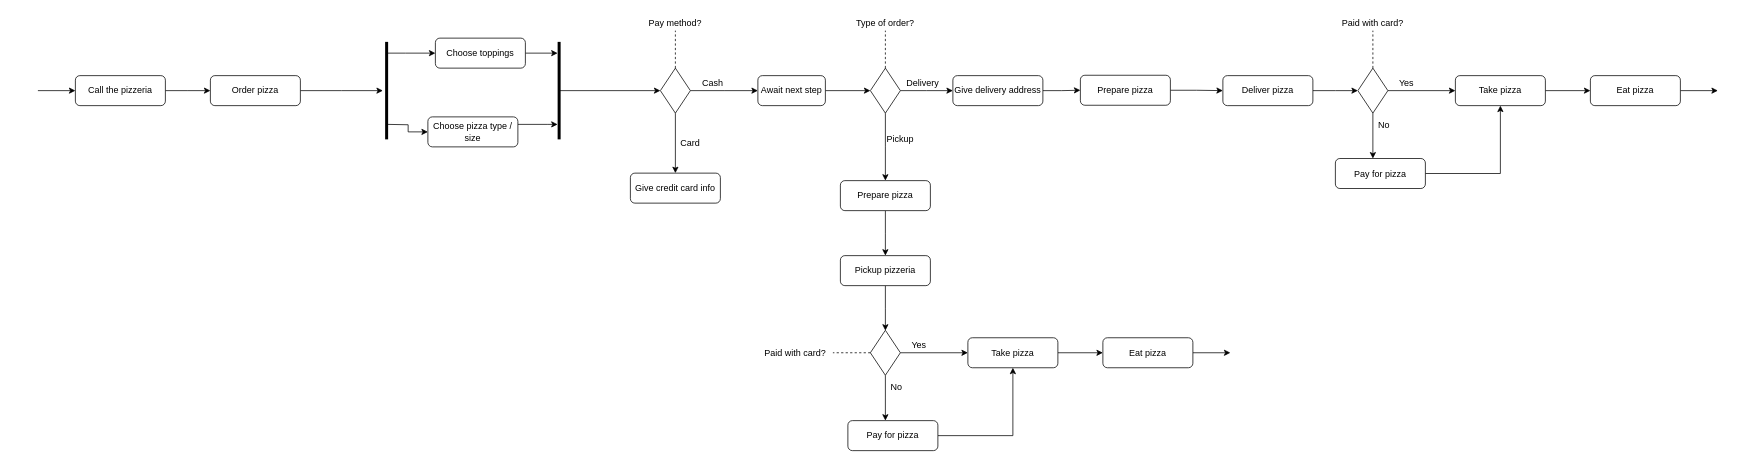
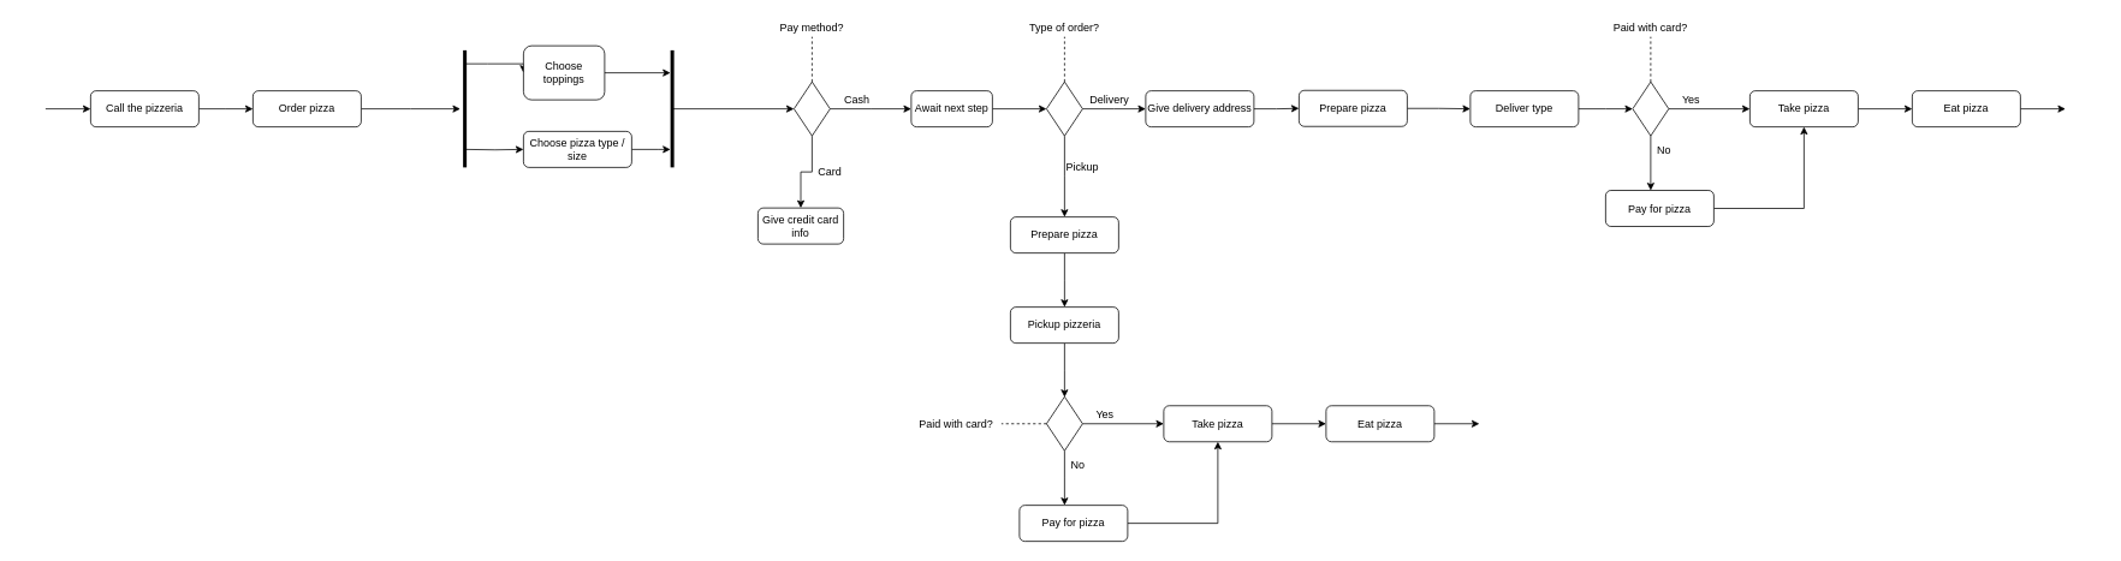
  <mxCell id="0" />
  <mxCell id="1" parent="0" />
  <mxCell id="2" style="edgeStyle=orthogonalEdgeStyle;rounded=0;orthogonalLoop=1;jettySize=auto;html=1;exitX=1;exitY=0.5;exitDx=0;exitDy=0;" parent="1" source="3" edge="1"><mxGeometry relative="1" as="geometry"><mxPoint x="280" y="120" as="targetPoint" /></mxGeometry></mxCell>
  <mxCell id="3" value="Call the pizzeria" style="rounded=1;whiteSpace=wrap;html=1;fontSize=12;glass=0;strokeWidth=1;shadow=0;" parent="1" vertex="1"><mxGeometry x="100" y="100" width="120" height="40" as="geometry" /></mxCell>
  <mxCell id="4" style="edgeStyle=orthogonalEdgeStyle;rounded=0;orthogonalLoop=1;jettySize=auto;html=1;" parent="1" source="5" edge="1"><mxGeometry relative="1" as="geometry"><mxPoint x="510" y="120" as="targetPoint" /></mxGeometry></mxCell>
  <mxCell id="5" value="Order pizza" style="rounded=1;whiteSpace=wrap;html=1;fontSize=12;glass=0;strokeWidth=1;shadow=0;" parent="1" vertex="1"><mxGeometry x="280" y="100" width="120" height="40" as="geometry" /></mxCell>
  <mxCell id="6" style="edgeStyle=orthogonalEdgeStyle;rounded=0;orthogonalLoop=1;jettySize=auto;html=1;entryX=0;entryY=0.5;entryDx=0;entryDy=0;" parent="1" source="7" target="3" edge="1"><mxGeometry relative="1" as="geometry" /></mxCell>
  <mxCell id="7" value="" style="shape=image;html=1;verticalAlign=top;verticalLabelPosition=bottom;labelBackgroundColor=#ffffff;imageAspect=0;aspect=fixed;image=https://cdn4.iconfinder.com/data/icons/geomicons/32/672342-circle-128.png" parent="1" vertex="1"><mxGeometry x="20" y="105" width="30" height="30" as="geometry" /></mxCell>
  <mxCell id="8" style="edgeStyle=orthogonalEdgeStyle;rounded=0;orthogonalLoop=1;jettySize=auto;html=1;entryX=0;entryY=0.5;entryDx=0;entryDy=0;entryPerimeter=0;" parent="1" source="10" target="12" edge="1"><mxGeometry relative="1" as="geometry"><mxPoint x="650" y="70" as="targetPoint" /><Array as="points"><mxPoint x="540" y="70" /><mxPoint x="540" y="70" /></Array></mxGeometry></mxCell>
  <mxCell id="9" value="" style="edgeStyle=orthogonalEdgeStyle;rounded=0;orthogonalLoop=1;jettySize=auto;html=1;entryX=0;entryY=0.5;entryDx=0;entryDy=0;" parent="1" target="14" edge="1"><mxGeometry relative="1" as="geometry"><mxPoint x="516.31" y="165" as="sourcePoint" /><mxPoint x="603" y="165" as="targetPoint" /></mxGeometry></mxCell>
  <mxCell id="10" value="" style="line;strokeWidth=4;direction=south;html=1;perimeter=backbonePerimeter;points=[];outlineConnect=0;" parent="1" vertex="1"><mxGeometry x="510" y="55" width="10" height="130" as="geometry" /></mxCell>
  <mxCell id="11" style="edgeStyle=orthogonalEdgeStyle;rounded=0;orthogonalLoop=1;jettySize=auto;html=1;" parent="1" source="12" target="71" edge="1"><mxGeometry relative="1" as="geometry"><Array as="points"><mxPoint x="740" y="70" /><mxPoint x="740" y="70" /></Array></mxGeometry></mxCell>
- <mxCell id="12" value="Choose toppings" style="rounded=1;whiteSpace=wrap;html=1;fontSize=12;glass=0;strokeWidth=1;shadow=0;" parent="1" vertex="1"><mxGeometry x="580" y="50" width="120" height="40" as="geometry" /></mxCell>
+ <mxCell id="12" value="Choose toppings" style="rounded=1;whiteSpace=wrap;html=1;fontSize=12;glass=0;strokeWidth=1;shadow=0;" parent="1" vertex="1"><mxGeometry x="580" y="50" width="90" height="60" as="geometry" /></mxCell>
  <mxCell id="13" style="edgeStyle=orthogonalEdgeStyle;rounded=0;orthogonalLoop=1;jettySize=auto;html=1;" parent="1" source="14" target="71" edge="1"><mxGeometry relative="1" as="geometry"><Array as="points"><mxPoint x="730" y="165" /><mxPoint x="730" y="165" /></Array></mxGeometry></mxCell>
- <mxCell id="14" value="Choose pizza type / size" style="rounded=1;whiteSpace=wrap;html=1;fontSize=12;glass=0;strokeWidth=1;shadow=0;" parent="1" vertex="1"><mxGeometry x="570" y="155" width="120" height="40" as="geometry" /></mxCell>
+ <mxCell id="14" value="Choose pizza type / size" style="rounded=1;whiteSpace=wrap;html=1;fontSize=12;glass=0;strokeWidth=1;shadow=0;" parent="1" vertex="1"><mxGeometry x="580" y="145" width="120" height="40" as="geometry" /></mxCell>
  <mxCell id="15" style="edgeStyle=orthogonalEdgeStyle;rounded=0;orthogonalLoop=1;jettySize=auto;html=1;" parent="1" source="17" edge="1"><mxGeometry relative="1" as="geometry"><mxPoint x="1010" y="120" as="targetPoint" /></mxGeometry></mxCell>
  <mxCell id="16" style="edgeStyle=orthogonalEdgeStyle;rounded=0;orthogonalLoop=1;jettySize=auto;html=1;" parent="1" source="17" target="21" edge="1"><mxGeometry relative="1" as="geometry" /></mxCell>
  <mxCell id="17" value="" style="rhombus;whiteSpace=wrap;html=1;" parent="1" vertex="1"><mxGeometry x="880" y="90" width="40" height="60" as="geometry" /></mxCell>
  <mxCell id="18" value="" style="endArrow=none;dashed=1;html=1;" parent="1" edge="1"><mxGeometry width="50" height="50" relative="1" as="geometry"><mxPoint x="900" y="90" as="sourcePoint" /><mxPoint x="900" y="40" as="targetPoint" /></mxGeometry></mxCell>
  <mxCell id="19" value="Pay method?" style="text;html=1;strokeColor=none;fillColor=none;align=center;verticalAlign=middle;whiteSpace=wrap;rounded=0;" parent="1" vertex="1"><mxGeometry x="850" y="20" width="100" height="20" as="geometry" /></mxCell>
  <mxCell id="20" value="Cash" style="text;html=1;strokeColor=none;fillColor=none;align=center;verticalAlign=middle;whiteSpace=wrap;rounded=0;" parent="1" vertex="1"><mxGeometry x="930" y="100" width="40" height="20" as="geometry" /></mxCell>
- <mxCell id="21" value="Give credit card info" style="rounded=1;whiteSpace=wrap;html=1;fontSize=12;glass=0;strokeWidth=1;shadow=0;" parent="1" vertex="1"><mxGeometry x="840" y="230" width="120" height="40" as="geometry" /></mxCell>
+ <mxCell id="21" value="Give credit card info" style="rounded=1;whiteSpace=wrap;html=1;fontSize=12;glass=0;strokeWidth=1;shadow=0;" parent="1" vertex="1"><mxGeometry x="840" y="230" width="95" height="40" as="geometry" /></mxCell>
  <mxCell id="22" value="Card" style="text;html=1;strokeColor=none;fillColor=none;align=center;verticalAlign=middle;whiteSpace=wrap;rounded=0;" parent="1" vertex="1"><mxGeometry x="900" y="180" width="40" height="20" as="geometry" /></mxCell>
  <mxCell id="23" style="edgeStyle=orthogonalEdgeStyle;rounded=0;orthogonalLoop=1;jettySize=auto;html=1;entryX=0;entryY=0.5;entryDx=0;entryDy=0;" parent="1" source="24" target="27" edge="1"><mxGeometry relative="1" as="geometry"><mxPoint x="1140" y="120" as="targetPoint" /></mxGeometry></mxCell>
  <mxCell id="24" value="Await next step" style="rounded=1;whiteSpace=wrap;html=1;fontSize=12;glass=0;strokeWidth=1;shadow=0;" parent="1" vertex="1"><mxGeometry x="1010" y="100" width="90" height="40" as="geometry" /></mxCell>
  <mxCell id="25" style="edgeStyle=orthogonalEdgeStyle;rounded=0;orthogonalLoop=1;jettySize=auto;html=1;" parent="1" source="27" edge="1"><mxGeometry relative="1" as="geometry"><mxPoint x="1270" y="120" as="targetPoint" /></mxGeometry></mxCell>
  <mxCell id="26" style="edgeStyle=orthogonalEdgeStyle;rounded=0;orthogonalLoop=1;jettySize=auto;html=1;" parent="1" source="27" edge="1"><mxGeometry relative="1" as="geometry"><mxPoint x="1180" y="240" as="targetPoint" /></mxGeometry></mxCell>
  <mxCell id="27" value="" style="rhombus;whiteSpace=wrap;html=1;" parent="1" vertex="1"><mxGeometry x="1160" y="90" width="40" height="60" as="geometry" /></mxCell>
  <mxCell id="28" value="" style="endArrow=none;dashed=1;html=1;" parent="1" edge="1"><mxGeometry width="50" height="50" relative="1" as="geometry"><mxPoint x="1180" y="90" as="sourcePoint" /><mxPoint x="1180" y="40" as="targetPoint" /></mxGeometry></mxCell>
  <mxCell id="29" value="Type of order?" style="text;html=1;strokeColor=none;fillColor=none;align=center;verticalAlign=middle;whiteSpace=wrap;rounded=0;" parent="1" vertex="1"><mxGeometry x="1130" y="20" width="100" height="20" as="geometry" /></mxCell>
  <mxCell id="30" value="Delivery" style="text;html=1;strokeColor=none;fillColor=none;align=center;verticalAlign=middle;whiteSpace=wrap;rounded=0;" parent="1" vertex="1"><mxGeometry x="1210" y="100" width="40" height="20" as="geometry" /></mxCell>
  <mxCell id="31" value="Pickup" style="text;html=1;strokeColor=none;fillColor=none;align=center;verticalAlign=middle;whiteSpace=wrap;rounded=0;" parent="1" vertex="1"><mxGeometry x="1180" y="175" width="40" height="20" as="geometry" /></mxCell>
  <mxCell id="32" style="edgeStyle=orthogonalEdgeStyle;rounded=0;orthogonalLoop=1;jettySize=auto;html=1;" parent="1" source="33" edge="1"><mxGeometry relative="1" as="geometry"><mxPoint x="1180" y="340" as="targetPoint" /></mxGeometry></mxCell>
  <mxCell id="33" value="Prepare pizza" style="rounded=1;whiteSpace=wrap;html=1;fontSize=12;glass=0;strokeWidth=1;shadow=0;" parent="1" vertex="1"><mxGeometry x="1120" y="240" width="120" height="40" as="geometry" /></mxCell>
  <mxCell id="34" style="edgeStyle=orthogonalEdgeStyle;rounded=0;orthogonalLoop=1;jettySize=auto;html=1;" parent="1" source="35" edge="1"><mxGeometry relative="1" as="geometry"><mxPoint x="1180" y="440" as="targetPoint" /></mxGeometry></mxCell>
  <mxCell id="35" value="Pickup pizzeria" style="rounded=1;whiteSpace=wrap;html=1;fontSize=12;glass=0;strokeWidth=1;shadow=0;" parent="1" vertex="1"><mxGeometry x="1120" y="340" width="120" height="40" as="geometry" /></mxCell>
  <mxCell id="36" style="edgeStyle=orthogonalEdgeStyle;rounded=0;orthogonalLoop=1;jettySize=auto;html=1;" parent="1" source="38" edge="1"><mxGeometry relative="1" as="geometry"><mxPoint x="1180" y="560" as="targetPoint" /></mxGeometry></mxCell>
  <mxCell id="37" style="edgeStyle=orthogonalEdgeStyle;rounded=0;orthogonalLoop=1;jettySize=auto;html=1;entryX=0;entryY=0.5;entryDx=0;entryDy=0;" parent="1" source="38" target="46" edge="1"><mxGeometry relative="1" as="geometry"><mxPoint x="1290" y="469.5" as="targetPoint" /></mxGeometry></mxCell>
  <mxCell id="38" value="" style="rhombus;whiteSpace=wrap;html=1;" parent="1" vertex="1"><mxGeometry x="1160" y="439.5" width="40" height="60" as="geometry" /></mxCell>
  <mxCell id="39" value="" style="endArrow=none;dashed=1;html=1;exitX=0;exitY=0.5;exitDx=0;exitDy=0;" parent="1" source="38" target="40" edge="1"><mxGeometry width="50" height="50" relative="1" as="geometry"><mxPoint x="1100" y="490" as="sourcePoint" /><mxPoint x="1090" y="470" as="targetPoint" /></mxGeometry></mxCell>
  <mxCell id="40" value="Paid with card?" style="text;html=1;strokeColor=none;fillColor=none;align=center;verticalAlign=middle;whiteSpace=wrap;rounded=0;" parent="1" vertex="1"><mxGeometry x="1010" y="459.5" width="100" height="20" as="geometry" /></mxCell>
  <mxCell id="41" value="Yes" style="text;html=1;strokeColor=none;fillColor=none;align=center;verticalAlign=middle;whiteSpace=wrap;rounded=0;" parent="1" vertex="1"><mxGeometry x="1210" y="454.5" width="30" height="10" as="geometry" /></mxCell>
  <mxCell id="42" value="No" style="text;html=1;strokeColor=none;fillColor=none;align=center;verticalAlign=middle;whiteSpace=wrap;rounded=0;" parent="1" vertex="1"><mxGeometry x="1180" y="510" width="30" height="10" as="geometry" /></mxCell>
  <mxCell id="43" style="edgeStyle=orthogonalEdgeStyle;rounded=0;orthogonalLoop=1;jettySize=auto;html=1;entryX=0.5;entryY=1;entryDx=0;entryDy=0;" parent="1" source="44" target="46" edge="1"><mxGeometry relative="1" as="geometry"><mxPoint x="1310" y="500" as="targetPoint" /></mxGeometry></mxCell>
  <mxCell id="44" value="Pay for pizza" style="rounded=1;whiteSpace=wrap;html=1;fontSize=12;glass=0;strokeWidth=1;shadow=0;" parent="1" vertex="1"><mxGeometry x="1130" y="560" width="120" height="40" as="geometry" /></mxCell>
  <mxCell id="45" style="edgeStyle=orthogonalEdgeStyle;rounded=0;orthogonalLoop=1;jettySize=auto;html=1;entryX=0;entryY=0.5;entryDx=0;entryDy=0;" parent="1" source="46" target="48" edge="1"><mxGeometry relative="1" as="geometry"><mxPoint x="1470" y="474.5" as="targetPoint" /></mxGeometry></mxCell>
  <mxCell id="46" value="Take pizza" style="rounded=1;whiteSpace=wrap;html=1;fontSize=12;glass=0;strokeWidth=1;shadow=0;" parent="1" vertex="1"><mxGeometry x="1290" y="449.5" width="120" height="40" as="geometry" /></mxCell>
  <mxCell id="47" style="edgeStyle=orthogonalEdgeStyle;rounded=0;orthogonalLoop=1;jettySize=auto;html=1;entryX=0;entryY=0.5;entryDx=0;entryDy=0;" parent="1" source="48" target="49" edge="1"><mxGeometry relative="1" as="geometry"><mxPoint x="1640" y="479.5" as="targetPoint" /></mxGeometry></mxCell>
  <mxCell id="48" value="Eat pizza" style="rounded=1;whiteSpace=wrap;html=1;fontSize=12;glass=0;strokeWidth=1;shadow=0;" parent="1" vertex="1"><mxGeometry x="1470" y="449.5" width="120" height="40" as="geometry" /></mxCell>
  <mxCell id="49" value="" style="shape=image;html=1;verticalAlign=top;verticalLabelPosition=bottom;labelBackgroundColor=#ffffff;imageAspect=0;aspect=fixed;image=https://cdn4.iconfinder.com/data/icons/ionicons/512/icon-ios7-circle-filled-128.png" parent="1" vertex="1"><mxGeometry x="1640" y="449.5" width="40" height="40" as="geometry" /></mxCell>
  <mxCell id="50" style="edgeStyle=orthogonalEdgeStyle;rounded=0;orthogonalLoop=1;jettySize=auto;html=1;entryX=0;entryY=0.5;entryDx=0;entryDy=0;" parent="1" source="51" target="66" edge="1"><mxGeometry relative="1" as="geometry" /></mxCell>
  <mxCell id="51" value="Give delivery address" style="rounded=1;whiteSpace=wrap;html=1;fontSize=12;glass=0;strokeWidth=1;shadow=0;" parent="1" vertex="1"><mxGeometry x="1270" y="100" width="120" height="40" as="geometry" /></mxCell>
  <mxCell id="52" style="edgeStyle=orthogonalEdgeStyle;rounded=0;orthogonalLoop=1;jettySize=auto;html=1;" parent="1" source="53" edge="1"><mxGeometry relative="1" as="geometry"><mxPoint x="1810" y="120" as="targetPoint" /></mxGeometry></mxCell>
- <mxCell id="53" value="Deliver pizza" style="rounded=1;whiteSpace=wrap;html=1;fontSize=12;glass=0;strokeWidth=1;shadow=0;" parent="1" vertex="1"><mxGeometry x="1630" y="100" width="120" height="40" as="geometry" /></mxCell>
+ <mxCell id="53" value="Deliver type" style="rounded=1;whiteSpace=wrap;html=1;fontSize=12;glass=0;strokeWidth=1;shadow=0;" parent="1" vertex="1"><mxGeometry x="1630" y="100" width="120" height="40" as="geometry" /></mxCell>
  <mxCell id="54" value="" style="rhombus;whiteSpace=wrap;html=1;" parent="1" vertex="1"><mxGeometry x="1810" y="90" width="40" height="60" as="geometry" /></mxCell>
  <mxCell id="55" value="" style="endArrow=none;dashed=1;html=1;" parent="1" edge="1"><mxGeometry width="50" height="50" relative="1" as="geometry"><mxPoint x="1830" y="90" as="sourcePoint" /><mxPoint x="1830" y="40" as="targetPoint" /></mxGeometry></mxCell>
  <mxCell id="56" value="Paid with card?" style="text;html=1;strokeColor=none;fillColor=none;align=center;verticalAlign=middle;whiteSpace=wrap;rounded=0;" parent="1" vertex="1"><mxGeometry x="1780" y="20" width="100" height="20" as="geometry" /></mxCell>
  <mxCell id="57" style="edgeStyle=orthogonalEdgeStyle;rounded=0;orthogonalLoop=1;jettySize=auto;html=1;" parent="1" edge="1"><mxGeometry relative="1" as="geometry"><mxPoint x="1830" y="210.5" as="targetPoint" /><mxPoint x="1830" y="150" as="sourcePoint" /></mxGeometry></mxCell>
  <mxCell id="58" style="edgeStyle=orthogonalEdgeStyle;rounded=0;orthogonalLoop=1;jettySize=auto;html=1;" parent="1" edge="1"><mxGeometry relative="1" as="geometry"><mxPoint x="1940" y="120" as="targetPoint" /><mxPoint x="1850" y="120" as="sourcePoint" /></mxGeometry></mxCell>
  <mxCell id="59" value="Yes" style="text;html=1;strokeColor=none;fillColor=none;align=center;verticalAlign=middle;whiteSpace=wrap;rounded=0;" parent="1" vertex="1"><mxGeometry x="1860" y="105" width="30" height="10" as="geometry" /></mxCell>
  <mxCell id="60" value="No" style="text;html=1;strokeColor=none;fillColor=none;align=center;verticalAlign=middle;whiteSpace=wrap;rounded=0;" parent="1" vertex="1"><mxGeometry x="1830" y="160.5" width="30" height="10" as="geometry" /></mxCell>
  <mxCell id="61" style="edgeStyle=orthogonalEdgeStyle;rounded=0;orthogonalLoop=1;jettySize=auto;html=1;entryX=0.5;entryY=1;entryDx=0;entryDy=0;" parent="1" source="62" target="64" edge="1"><mxGeometry relative="1" as="geometry"><mxPoint x="1960" y="150.5" as="targetPoint" /></mxGeometry></mxCell>
  <mxCell id="62" value="Pay for pizza" style="rounded=1;whiteSpace=wrap;html=1;fontSize=12;glass=0;strokeWidth=1;shadow=0;" parent="1" vertex="1"><mxGeometry x="1780" y="210.5" width="120" height="40" as="geometry" /></mxCell>
  <mxCell id="63" style="edgeStyle=orthogonalEdgeStyle;rounded=0;orthogonalLoop=1;jettySize=auto;html=1;entryX=0;entryY=0.5;entryDx=0;entryDy=0;" parent="1" source="64" target="68" edge="1"><mxGeometry relative="1" as="geometry" /></mxCell>
  <mxCell id="64" value="Take pizza" style="rounded=1;whiteSpace=wrap;html=1;fontSize=12;glass=0;strokeWidth=1;shadow=0;" parent="1" vertex="1"><mxGeometry x="1940" y="100" width="120" height="40" as="geometry" /></mxCell>
  <mxCell id="65" style="edgeStyle=orthogonalEdgeStyle;rounded=0;orthogonalLoop=1;jettySize=auto;html=1;entryX=0;entryY=0.5;entryDx=0;entryDy=0;" parent="1" source="66" target="53" edge="1"><mxGeometry relative="1" as="geometry" /></mxCell>
  <mxCell id="66" value="Prepare pizza" style="rounded=1;whiteSpace=wrap;html=1;fontSize=12;glass=0;strokeWidth=1;shadow=0;" parent="1" vertex="1"><mxGeometry x="1440" y="99.5" width="120" height="40" as="geometry" /></mxCell>
  <mxCell id="67" style="edgeStyle=orthogonalEdgeStyle;rounded=0;orthogonalLoop=1;jettySize=auto;html=1;entryX=0;entryY=0.5;entryDx=0;entryDy=0;" parent="1" source="68" target="69" edge="1"><mxGeometry relative="1" as="geometry"><mxPoint x="2300" y="160" as="targetPoint" /></mxGeometry></mxCell>
  <mxCell id="68" value="Eat pizza" style="rounded=1;whiteSpace=wrap;html=1;fontSize=12;glass=0;strokeWidth=1;shadow=0;" parent="1" vertex="1"><mxGeometry x="2120" y="100" width="120" height="40" as="geometry" /></mxCell>
  <mxCell id="69" value="" style="shape=image;html=1;verticalAlign=top;verticalLabelPosition=bottom;labelBackgroundColor=#ffffff;imageAspect=0;aspect=fixed;image=https://cdn4.iconfinder.com/data/icons/ionicons/512/icon-ios7-circle-filled-128.png" parent="1" vertex="1"><mxGeometry x="2290" y="100" width="40" height="40" as="geometry" /></mxCell>
  <mxCell id="70" style="edgeStyle=orthogonalEdgeStyle;rounded=0;orthogonalLoop=1;jettySize=auto;html=1;" parent="1" source="71" target="17" edge="1"><mxGeometry relative="1" as="geometry" /></mxCell>
  <mxCell id="71" value="" style="line;strokeWidth=4;direction=south;html=1;perimeter=backbonePerimeter;points=[];outlineConnect=0;" parent="1" vertex="1"><mxGeometry x="740" y="55" width="10" height="130" as="geometry" /></mxCell>
